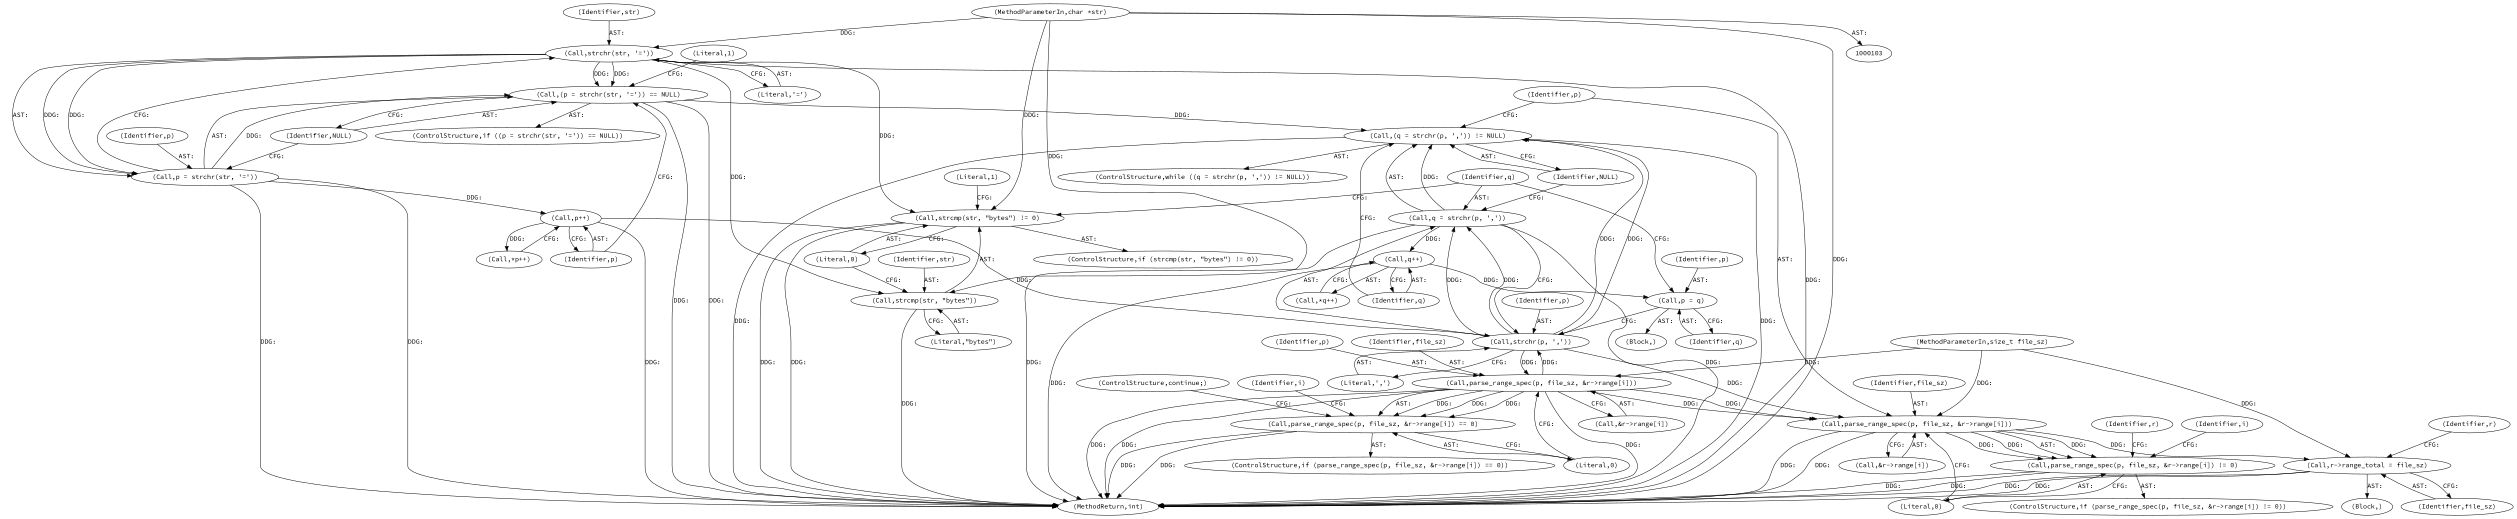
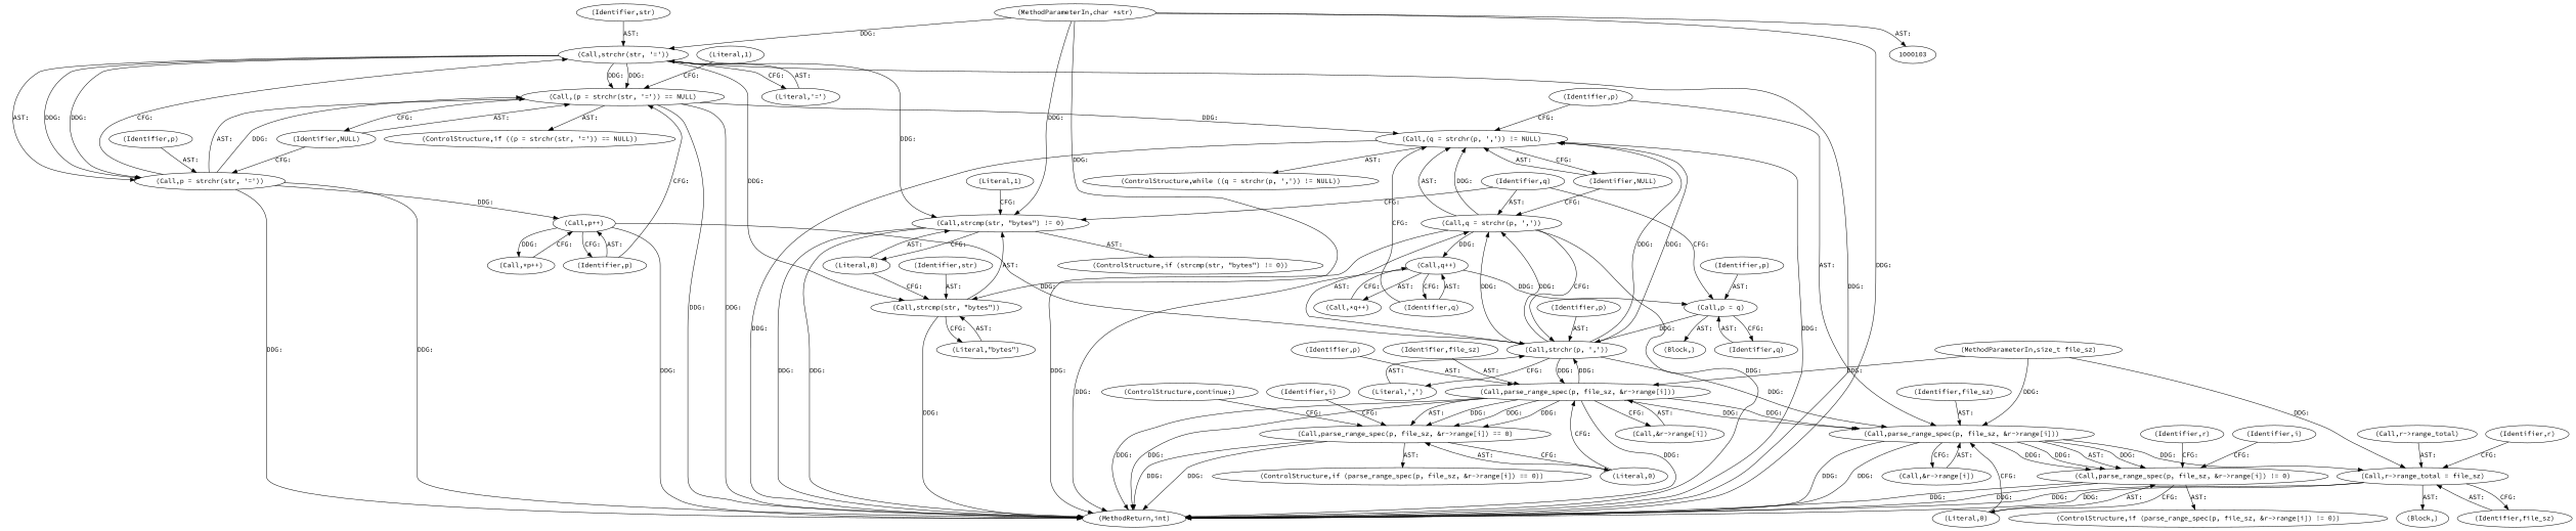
  digraph {
    fontname="Source Code Pro"
    node [fontname="Source Code Pro"]
    edge [fontname="Source Code Pro"]
    n1 [label="(Call,strchr(str, '='))"]
    n2 [label="(Call,(p = strchr(str, '=')) == NULL)"]
    n3 [label="(Call,p = strchr(str, '='))"]
    n4 [label="(Call,strcmp(str, \"bytes\") != 0)"]
    n5 [label="(Call,strcmp(str, \"bytes\"))"]
    n6 [label="(MethodReturn,int)"]
    n7 [label="(Literal,'=')"]
    n8 [label="(Call,(q = strchr(p, ',')) != NULL)"]
    n9 [label="(ControlStructure,if ((p = strchr(str, '=')) == NULL))"]
    n10 [label="(Identifier,NULL)"]
    n11 [label="(Call,p++)"]
    n12 [label="(Literal,0)"]
    n13 [label="(ControlStructure,if (strcmp(str, \"bytes\") != 0))"]
    n14 [label="(Literal,\"bytes\")"]
    n15 [label="(MethodParameterIn,char *str)"]
    1000103
    n17 [label="(Identifier,NULL)"]
    n18 [label="(ControlStructure,while ((q = strchr(p, ',')) != NULL))"]
    n19 [label="(Call,q = strchr(p, ','))"]
    n20 [label="(Call,strchr(p, ','))"]
    n21 [label="(Call,*p++)"]
    n22 [label="(Identifier,p)"]
    n23 [label="(Call,parse_range_spec(p, file_sz, &r->range[i]))"]
    n24 [label="(Call,parse_range_spec(p, file_sz, &r->range[i]))"]
    n25 [label="(Literal,',')"]
    n26 [label="(Call,q++)"]
    n27 [label="(Call,parse_range_spec(p, file_sz, &r->range[i]) == 0)"]
    n28 [label="(Call,&r->range[i])"]
    n29 [label="(Call,parse_range_spec(p, file_sz, &r->range[i]) != 0)"]
    n30 [label="(Call,r->range_total = file_sz)"]
    n31 [label="(Call,&r->range[i])"]
    n32 [label="(Call,p = q)"]
    n33 [label="(Call,*q++)"]
    n34 [label="(Identifier,q)"]
    n35 [label="(Identifier,q)"]
    n36 [label="(Block,)"]
    n37 [label="(ControlStructure,if (parse_range_spec(p, file_sz, &r->range[i]) == 0))"]
    n38 [label="(Literal,0)"]
    n39 [label="(Literal,0)"]
    n40 [label="(ControlStructure,if (parse_range_spec(p, file_sz, &r->range[i]) != 0))"]
    n41 [label="(Block,)"]
    n42 [label="(Identifier,file_sz)"]
+   n43 [label="(Call,r->range_total)"]
    n44 [label="(Identifier,r)"]
    n45 [label="(Identifier,str)"]
    n46 [label="(Literal,1)"]
    n47 [label="(Identifier,p)"]
    n48 [label="(Identifier,q)"]
    n49 [label="(Literal,1)"]
    n50 [label="(Identifier,p)"]
    n51 [label="(Identifier,r)"]
    n52 [label="(Identifier,p)"]
    n53 [label="(Identifier,p)"]
    n54 [label="(Identifier,file_sz)"]
    n55 [label="(MethodParameterIn,size_t file_sz)"]
    n56 [label="(Identifier,file_sz)"]
    n57 [label="(Identifier,i)"]
    n58 [label="(Identifier,str)"]
    n59 [label="(Identifier,p)"]
    n60 [label="(ControlStructure,continue;)"]
    n61 [label="(Identifier,i)"]
    n1 -> n2 [label="DDG: "]
    n1 -> n2 [label="DDG: "]
    n1 -> n3 [label="AST: "]
    n1 -> n3 [label="DDG: "]
    n1 -> n3 [label="DDG: "]
    n1 -> n4 [label="DDG: "]
    n1 -> n5 [label="DDG: "]
    n1 -> n6 [label="DDG: "]
    n1 -> n7 [label="CFG: "]
    n2 -> n6 [label="DDG: "]
    n2 -> n6 [label="DDG: "]
    n2 -> n8 [label="DDG: "]
    n2 -> n9 [label="AST: "]
    n2 -> n10 [label="CFG: "]
    n3 -> n1 [label="CFG: "]
    n3 -> n2 [label="AST: "]
    n3 -> n2 [label="DDG: "]
    n3 -> n6 [label="DDG: "]
    n3 -> n6 [label="DDG: "]
    n3 -> n11 [label="DDG: "]
    n4 -> n6 [label="DDG: "]
    n4 -> n6 [label="DDG: "]
    n4 -> n12 [label="CFG: "]
    n4 -> n13 [label="AST: "]
    n5 -> n4 [label="AST: "]
    n5 -> n6 [label="DDG: "]
    n5 -> n14 [label="CFG: "]
    n7 -> n1 [label="AST: "]
    n8 -> n6 [label="DDG: "]
    n8 -> n6 [label="DDG: "]
    n8 -> n17 [label="CFG: "]
    n8 -> n18 [label="AST: "]
    n10 -> n2 [label="AST: "]
    n10 -> n3 [label="CFG: "]
    n11 -> n6 [label="DDG: "]
    n11 -> n20 [label="DDG: "]
    n11 -> n21 [label="DDG: "]
    n11 -> n22 [label="CFG: "]
    n12 -> n4 [label="AST: "]
    n12 -> n5 [label="CFG: "]
    n14 -> n5 [label="AST: "]
    n15 -> n1 [label="DDG: "]
    n15 -> n4 [label="DDG: "]
    n15 -> n5 [label="DDG: "]
    n15 -> n6 [label="DDG: "]
    n15 -> 1000103 [label="AST: "]
    n17 -> n8 [label="AST: "]
    n17 -> n19 [label="CFG: "]
    n19 -> n6 [label="DDG: "]
    n19 -> n6 [label="DDG: "]
    n19 -> n8 [label="AST: "]
    n19 -> n8 [label="DDG: "]
    n19 -> n20 [label="CFG: "]
    n19 -> n26 [label="DDG: "]
    n20 -> n8 [label="DDG: "]
    n20 -> n8 [label="DDG: "]
    n20 -> n19 [label="AST: "]
    n20 -> n19 [label="DDG: "]
    n20 -> n19 [label="DDG: "]
    n20 -> n23 [label="DDG: "]
    n20 -> n24 [label="DDG: "]
    n20 -> n25 [label="CFG: "]
    n21 -> n11 [label="CFG: "]
    n22 -> n2 [label="CFG: "]
    n22 -> n11 [label="AST: "]
    n23 -> n6 [label="DDG: "]
    n23 -> n6 [label="DDG: "]
    n23 -> n6 [label="DDG: "]
    n23 -> n20 [label="DDG: "]
    n23 -> n24 [label="DDG: "]
    n23 -> n24 [label="DDG: "]
    n23 -> n27 [label="AST: "]
    n23 -> n27 [label="DDG: "]
    n23 -> n27 [label="DDG: "]
    n23 -> n27 [label="DDG: "]
    n23 -> n28 [label="CFG: "]
    n24 -> n6 [label="DDG: "]
    n24 -> n6 [label="DDG: "]
    n24 -> n29 [label="AST: "]
    n24 -> n29 [label="DDG: "]
    n24 -> n29 [label="DDG: "]
    n24 -> n29 [label="DDG: "]
    n24 -> n30 [label="DDG: "]
    n24 -> n31 [label="CFG: "]
    n25 -> n20 [label="AST: "]
    n26 -> n6 [label="DDG: "]
    n26 -> n32 [label="DDG: "]
    n26 -> n33 [label="AST: "]
    n26 -> n34 [label="CFG: "]
    n27 -> n6 [label="DDG: "]
    n27 -> n6 [label="DDG: "]
    n27 -> n37 [label="AST: "]
    n27 -> n38 [label="CFG: "]
    n28 -> n23 [label="AST: "]
    n29 -> n6 [label="DDG: "]
    n29 -> n6 [label="DDG: "]
    n29 -> n39 [label="CFG: "]
    n29 -> n40 [label="AST: "]
    n30 -> n6 [label="DDG: "]
    n30 -> n6 [label="DDG: "]
    n30 -> n41 [label="AST: "]
    n30 -> n42 [label="CFG: "]
    n31 -> n24 [label="AST: "]
-   n32 -> n20 [label="CFG: "]
+   n32 -> n20 [label="DDG: "]
    n32 -> n35 [label="CFG: "]
    n32 -> n36 [label="AST: "]
    n33 -> n26 [label="CFG: "]
    n34 -> n8 [label="CFG: "]
    n34 -> n26 [label="AST: "]
    n35 -> n32 [label="AST: "]
    n38 -> n23 [label="CFG: "]
    n38 -> n27 [label="AST: "]
    n39 -> n24 [label="CFG: "]
    n39 -> n29 [label="AST: "]
    n42 -> n30 [label="AST: "]
+   n43 -> n30 [label="AST: "]
    n44 -> n30 [label="CFG: "]
    n45 -> n5 [label="AST: "]
    n46 -> n2 [label="CFG: "]
    n47 -> n3 [label="AST: "]
    n48 -> n4 [label="CFG: "]
    n48 -> n19 [label="AST: "]
    n48 -> n32 [label="CFG: "]
    n49 -> n4 [label="CFG: "]
    n50 -> n32 [label="AST: "]
    n51 -> n29 [label="CFG: "]
    n52 -> n8 [label="CFG: "]
    n52 -> n24 [label="AST: "]
    n53 -> n23 [label="AST: "]
    n54 -> n23 [label="AST: "]
    n55 -> n23 [label="DDG: "]
    n55 -> n24 [label="DDG: "]
    n55 -> n30 [label="DDG: "]
    n56 -> n24 [label="AST: "]
    n57 -> n29 [label="CFG: "]
    n58 -> n1 [label="AST: "]
    n59 -> n20 [label="AST: "]
    n60 -> n27 [label="CFG: "]
    n61 -> n27 [label="CFG: "]
  }
